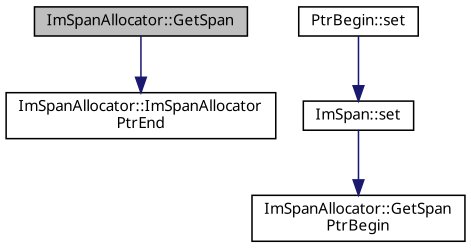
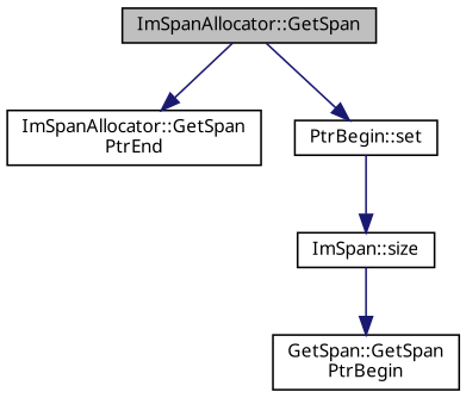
  digraph {
    fontname="Noto Sans"
    rankdir=TB
    node [color=black fillcolor=white fontname="Noto Sans" fontsize=10 shape=record style=filled]
    edge [color=midnightblue fontname="Noto Sans" fontsize=10 labelfontname=Helvetica labelfontsize=10 style=solid]
    n1 [fillcolor=grey75 fontcolor=black height=0.2 label="ImSpanAllocator::GetSpan" width=0.4]
-   n2 [height=0.2 label="ImSpanAllocator::ImSpanAllocator\lPtrEnd" width=0.4]
+   n2 [height=0.2 label="ImSpanAllocator::GetSpan\lPtrEnd" width=0.4]
    n3 [height=0.2 label="PtrBegin::set" width=0.4]
-   n4 [height=0.2 label="ImSpanAllocator::GetSpan\lPtrBegin" width=0.4]
-   n5 [height=0.2 label="ImSpan::set" width=0.4]
+   n4 [height=0.2 label="GetSpan::GetSpan\lPtrBegin" width=0.4]
+   n5 [height=0.2 label="ImSpan::size" width=0.4]
    n1 -> n2
+   n1 -> n3
    n3 -> n5
    n5 -> n4
  }
